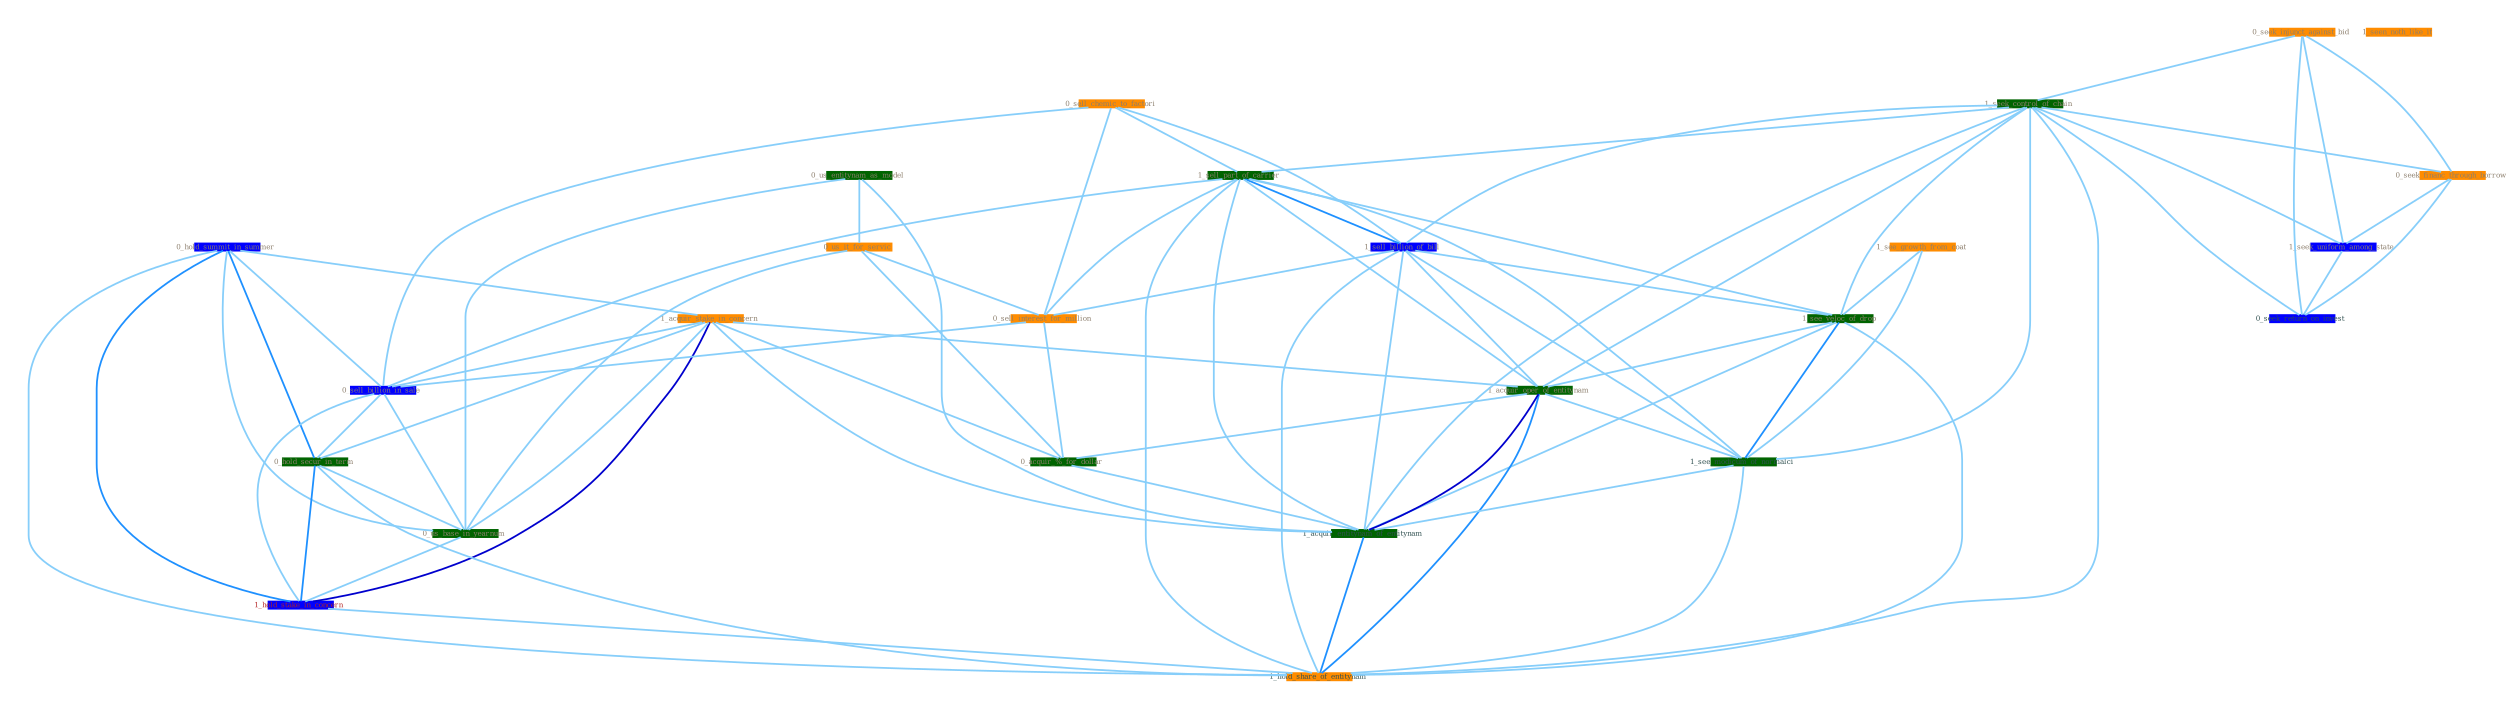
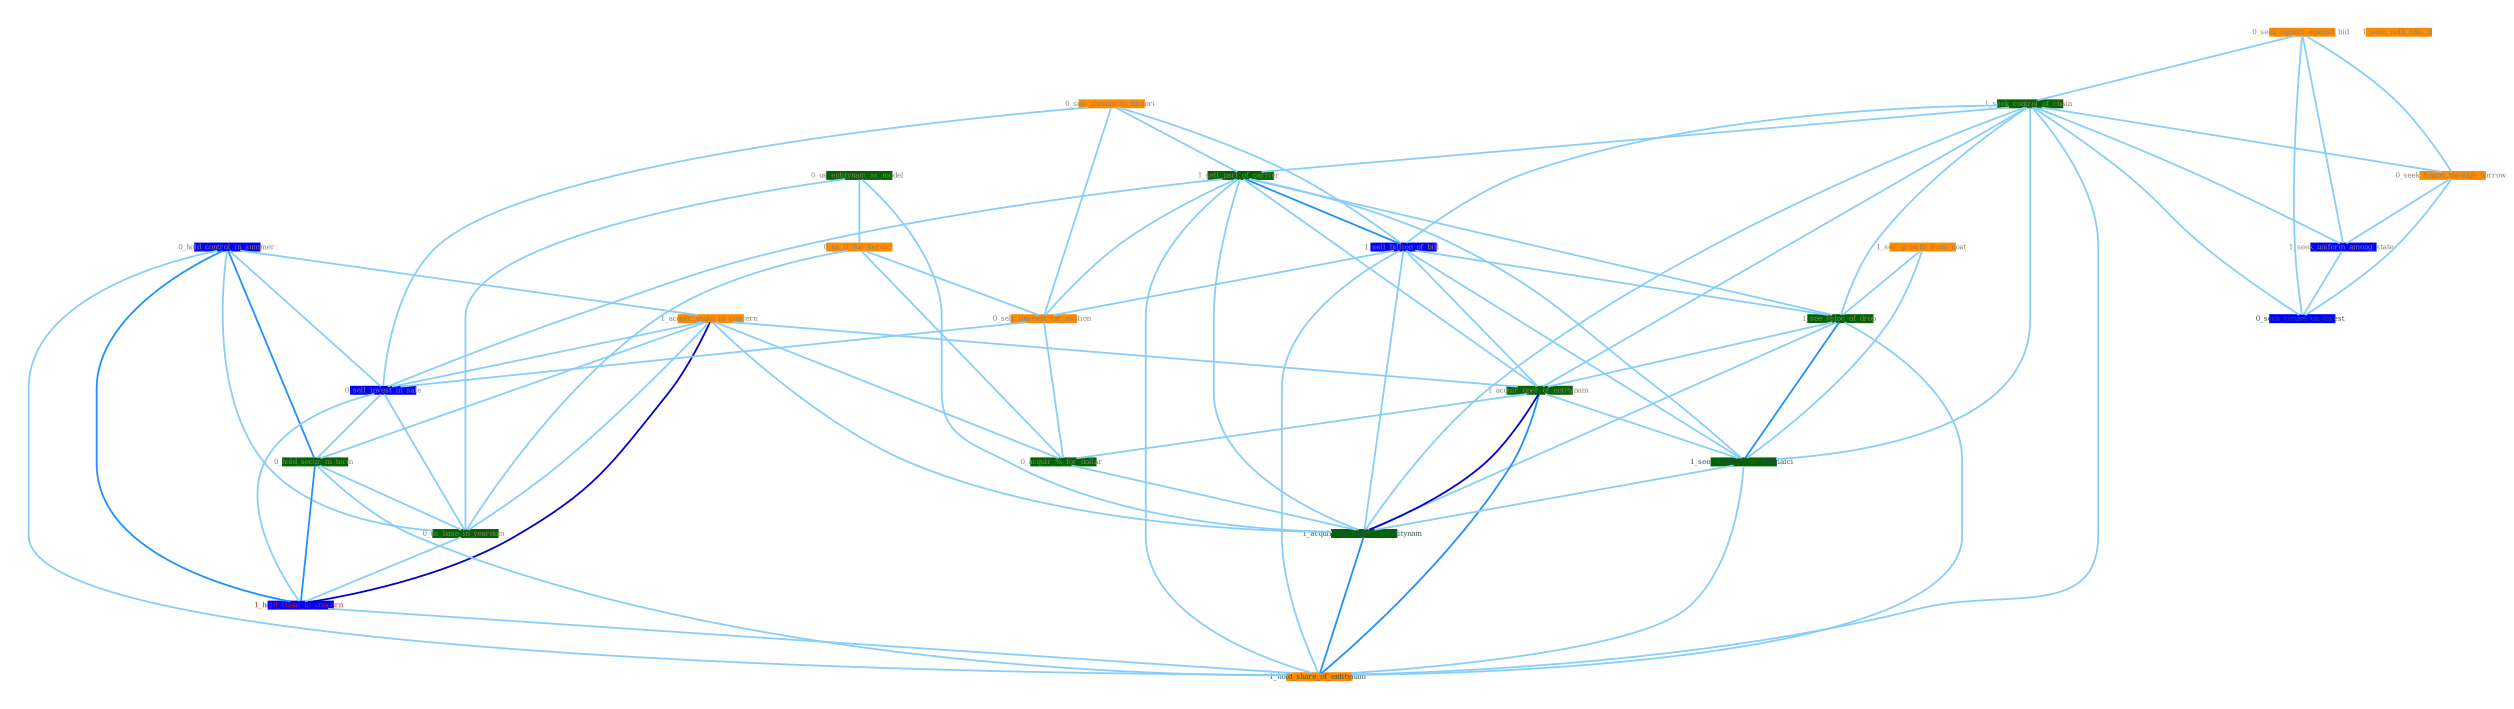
  graph {
    node [color=darkgreen fixedsize=true fontcolor="#8b7d6b" fontsize=4 shape=polygon style=filled]
    edge [color="#87cefa" w=1]
    "1_hold_stake_in_concern " [color=blue fontcolor="#b22222" height=.06 width=.5]
    "0_seek_injunct_against_bid " [color=darkorange height=.06 width=.5]
-   "0_hold_summit_in_summer " [color=blue height=.06 width=.5]
+   "0_hold_summit_in_summer " [color=blue height=.06 width=.5 label="0_hold_control_in_summer"]
    "0_sell_chemic_to_factori " [color=darkorange height=.06 width=.5]
    "1_acquir_stake_in_concern " [color=darkorange height=.06 width=.5]
    "1_seek_control_of_chain " [height=.06 width=.5]
    "0_seek_financ_through_borrow " [color=darkorange height=.06 width=.5]
    "1_sell_part_of_carrier " [height=.06 width=.5]
    "1_seen_noth_like_it " [color=darkorange height=.06 width=.5]
    "1_seek_uniform_among_state " [color=blue height=.06 width=.5]
    "0_us_entitynam_as_model " [height=.06 width=.5]
    "1_see_growth_from_coat " [color=darkorange height=.06 width=.5]
    "1_sell_billion_of_bill " [color=blue height=.06 width=.5]
    "0_us_it_for_servic " [color=darkorange height=.06 width=.5]
    "0_sell_interest_for_million " [color=darkorange height=.06 width=.5]
    "1_see_veloc_of_drop " [height=.06 width=.5]
    "1_acquir_oper_of_entitynam " [height=.06 width=.5]
-   "0_sell_billion_in_sale " [color=blue height=.06 width=.5]
+   "0_sell_billion_in_sale " [color=blue height=.06 width=.5 label="0_sell_invest_in_sale"]
    "0_acquir_%_for_dollar " [height=.06 width=.5]
    "0_hold_secur_in_term " [height=.06 width=.5]
    "0_us_base_in_yearnum " [height=.06 width=.5]
    "0_seek_return_on_invest " [color=blue fontcolor="#2f4f4f" height=.06 width=.5]
    "1_hold_share_of_entitynam " [color=darkorange fontcolor="#2f4f4f" height=.06 width=.5]
    "1_acquir_entitynam_of_entitynam " [fontcolor="#2f4f4f" height=.06 width=.5]
    "1_see_modicum_of_normalci " [fontcolor="#2f4f4f" height=.06 width=.5]
    subgraph sub_1 {
      "1_hold_stake_in_concern "
    }
    subgraph sub_2 {
      "0_seek_injunct_against_bid "
      "0_hold_summit_in_summer "
      "0_sell_chemic_to_factori "
      "1_acquir_stake_in_concern "
      "1_seek_control_of_chain "
      "0_seek_financ_through_borrow "
      "1_sell_part_of_carrier "
      "1_seen_noth_like_it "
      "1_seek_uniform_among_state "
      "0_us_entitynam_as_model "
      "1_see_growth_from_coat "
      "1_sell_billion_of_bill "
      "0_us_it_for_servic "
      "0_sell_interest_for_million "
      "1_see_veloc_of_drop "
      "1_acquir_oper_of_entitynam "
      "0_sell_billion_in_sale "
      "0_acquir_%_for_dollar "
      "0_hold_secur_in_term "
      "0_us_base_in_yearnum "
    }
    "1_hold_stake_in_concern " -- "1_hold_share_of_entitynam "
    "0_seek_injunct_against_bid " -- "1_seek_control_of_chain "
    "0_seek_injunct_against_bid " -- "0_seek_financ_through_borrow "
    "0_seek_injunct_against_bid " -- "1_seek_uniform_among_state "
    "0_seek_injunct_against_bid " -- "0_seek_return_on_invest "
    "0_hold_summit_in_summer " -- "1_hold_stake_in_concern " [color="#1e90ff" w=2]
    "0_hold_summit_in_summer " -- "1_acquir_stake_in_concern "
    "0_hold_summit_in_summer " -- "0_sell_billion_in_sale "
    "0_hold_summit_in_summer " -- "0_hold_secur_in_term " [color="#1e90ff" w=2]
    "0_hold_summit_in_summer " -- "0_us_base_in_yearnum "
    "0_hold_summit_in_summer " -- "1_hold_share_of_entitynam "
    "0_sell_chemic_to_factori " -- "1_sell_part_of_carrier "
    "0_sell_chemic_to_factori " -- "1_sell_billion_of_bill "
    "0_sell_chemic_to_factori " -- "0_sell_interest_for_million "
    "0_sell_chemic_to_factori " -- "0_sell_billion_in_sale "
    "1_acquir_stake_in_concern " -- "1_hold_stake_in_concern " [color="#0000cd" w=3]
    "1_acquir_stake_in_concern " -- "1_acquir_oper_of_entitynam "
    "1_acquir_stake_in_concern " -- "0_sell_billion_in_sale "
    "1_acquir_stake_in_concern " -- "0_acquir_%_for_dollar "
    "1_acquir_stake_in_concern " -- "0_hold_secur_in_term "
    "1_acquir_stake_in_concern " -- "0_us_base_in_yearnum "
    "1_acquir_stake_in_concern " -- "1_acquir_entitynam_of_entitynam "
    "1_seek_control_of_chain " -- "0_seek_financ_through_borrow "
    "1_seek_control_of_chain " -- "1_sell_part_of_carrier "
    "1_seek_control_of_chain " -- "1_seek_uniform_among_state "
    "1_seek_control_of_chain " -- "1_sell_billion_of_bill "
    "1_seek_control_of_chain " -- "1_see_veloc_of_drop "
    "1_seek_control_of_chain " -- "1_acquir_oper_of_entitynam "
    "1_seek_control_of_chain " -- "0_seek_return_on_invest "
    "1_seek_control_of_chain " -- "1_hold_share_of_entitynam "
    "1_seek_control_of_chain " -- "1_acquir_entitynam_of_entitynam "
    "1_seek_control_of_chain " -- "1_see_modicum_of_normalci "
    "0_seek_financ_through_borrow " -- "1_seek_uniform_among_state "
    "0_seek_financ_through_borrow " -- "0_seek_return_on_invest "
    "1_sell_part_of_carrier " -- "1_sell_billion_of_bill " [color="#1e90ff" w=2]
    "1_sell_part_of_carrier " -- "0_sell_interest_for_million "
    "1_sell_part_of_carrier " -- "1_see_veloc_of_drop "
    "1_sell_part_of_carrier " -- "1_acquir_oper_of_entitynam "
    "1_sell_part_of_carrier " -- "0_sell_billion_in_sale "
    "1_sell_part_of_carrier " -- "1_hold_share_of_entitynam "
    "1_sell_part_of_carrier " -- "1_acquir_entitynam_of_entitynam "
    "1_sell_part_of_carrier " -- "1_see_modicum_of_normalci "
    "1_seek_uniform_among_state " -- "0_seek_return_on_invest "
    "0_us_entitynam_as_model " -- "0_us_it_for_servic "
    "0_us_entitynam_as_model " -- "0_us_base_in_yearnum "
    "0_us_entitynam_as_model " -- "1_acquir_entitynam_of_entitynam "
    "1_see_growth_from_coat " -- "1_see_veloc_of_drop "
    "1_see_growth_from_coat " -- "1_see_modicum_of_normalci "
    "1_sell_billion_of_bill " -- "0_sell_interest_for_million "
    "1_sell_billion_of_bill " -- "1_see_veloc_of_drop "
    "1_sell_billion_of_bill " -- "1_acquir_oper_of_entitynam "
    "1_sell_billion_of_bill " -- "1_hold_share_of_entitynam "
    "1_sell_billion_of_bill " -- "1_acquir_entitynam_of_entitynam "
    "1_sell_billion_of_bill " -- "1_see_modicum_of_normalci "
    "0_us_it_for_servic " -- "0_sell_interest_for_million "
    "0_us_it_for_servic " -- "0_acquir_%_for_dollar "
    "0_us_it_for_servic " -- "0_us_base_in_yearnum "
    "0_sell_interest_for_million " -- "0_sell_billion_in_sale "
    "0_sell_interest_for_million " -- "0_acquir_%_for_dollar "
    "1_see_veloc_of_drop " -- "1_acquir_oper_of_entitynam "
    "1_see_veloc_of_drop " -- "1_hold_share_of_entitynam "
    "1_see_veloc_of_drop " -- "1_acquir_entitynam_of_entitynam "
    "1_see_veloc_of_drop " -- "1_see_modicum_of_normalci " [color="#1e90ff" w=2]
    "1_acquir_oper_of_entitynam " -- "0_acquir_%_for_dollar "
    "1_acquir_oper_of_entitynam " -- "1_hold_share_of_entitynam " [color="#1e90ff" w=2]
    "1_acquir_oper_of_entitynam " -- "1_acquir_entitynam_of_entitynam " [color="#0000cd" w=3]
    "1_acquir_oper_of_entitynam " -- "1_see_modicum_of_normalci "
    "0_sell_billion_in_sale " -- "1_hold_stake_in_concern "
    "0_sell_billion_in_sale " -- "0_hold_secur_in_term "
    "0_sell_billion_in_sale " -- "0_us_base_in_yearnum "
    "0_acquir_%_for_dollar " -- "1_acquir_entitynam_of_entitynam "
    "0_hold_secur_in_term " -- "1_hold_stake_in_concern " [color="#1e90ff" w=2]
    "0_hold_secur_in_term " -- "0_us_base_in_yearnum "
    "0_hold_secur_in_term " -- "1_hold_share_of_entitynam "
    "0_us_base_in_yearnum " -- "1_hold_stake_in_concern "
    "1_acquir_entitynam_of_entitynam " -- "1_hold_share_of_entitynam " [color="#1e90ff" w=2]
    "1_see_modicum_of_normalci " -- "1_hold_share_of_entitynam "
    "1_see_modicum_of_normalci " -- "1_acquir_entitynam_of_entitynam "
  }
